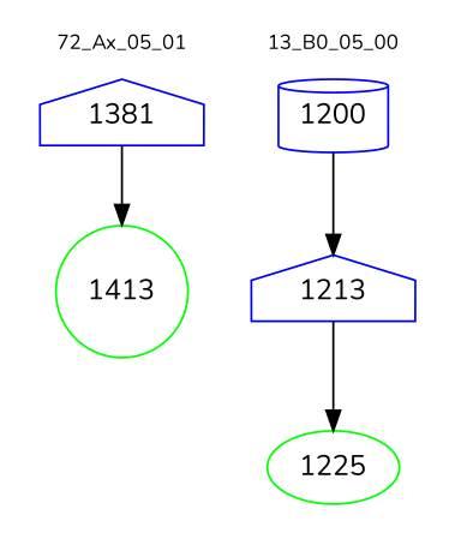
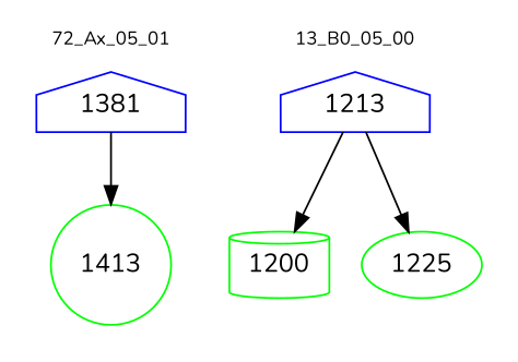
  digraph {
    fontname=Nunito
    node [color=green fontname=Nunito shape=house]
    edge [color=black fontname=Nunito]
    n1 [color=blue label=1381]
    n2 [label=1413 shape=circle]
    n3 [color=blue label=1213]
-   n4 [color=blue label=1200 shape=cylinder]
+   n4 [label=1200 shape=cylinder]
    n5 [label=1225 shape=ellipse]
    subgraph cluster_1 {
      color=white
      fontsize=10
      label="72_Ax_05_01"
      n1
      n2
    }
    subgraph cluster_2 {
      color=white
      fontsize=10
      label="13_B0_05_00"
      n3
      n4
      n5
    }
    n1 -> n2
-   n4 -> n3
+   n3 -> n4
    n3 -> n5
  }
